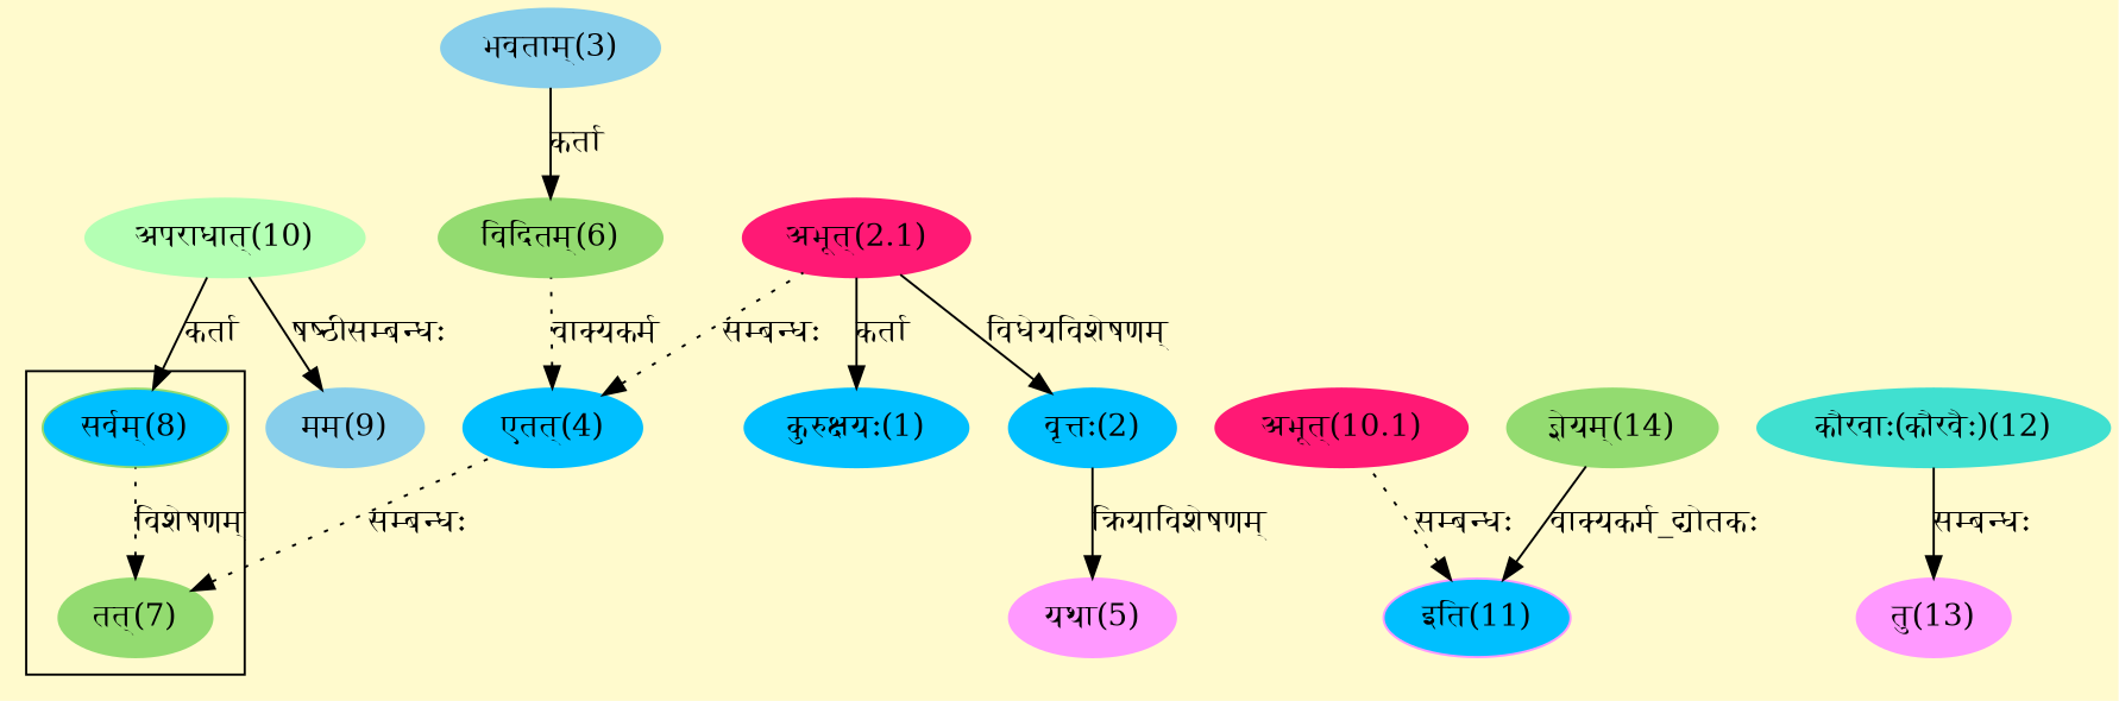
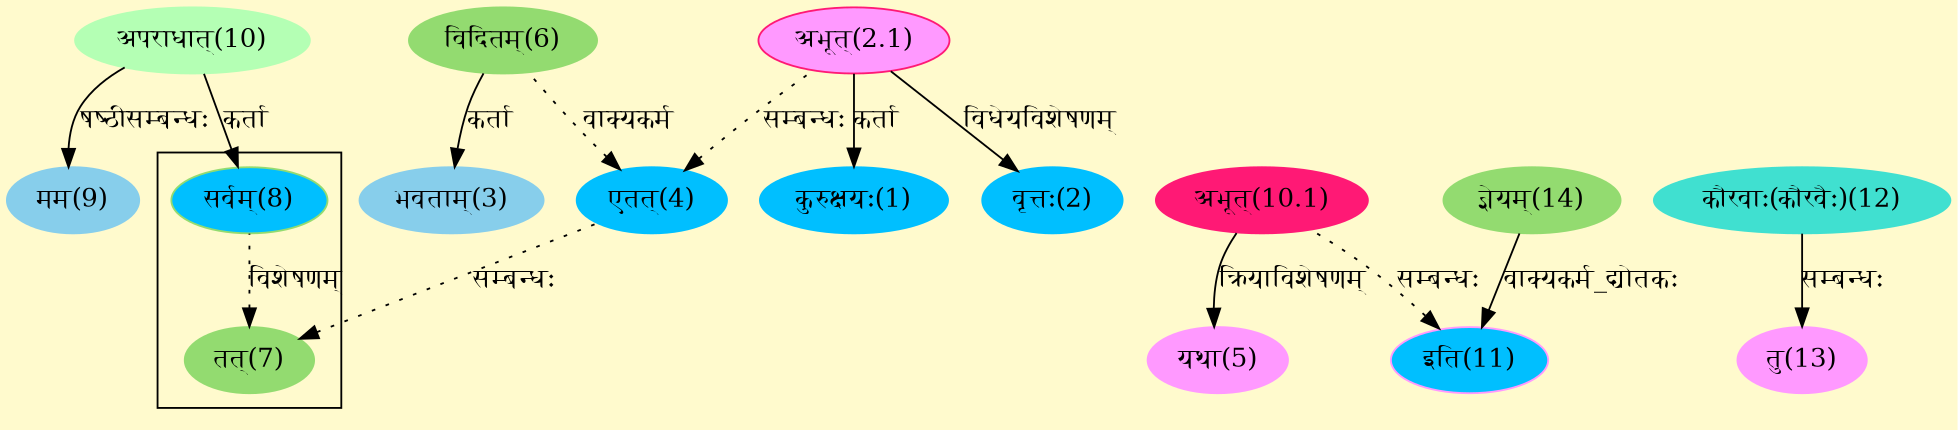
  digraph {
    bgcolor=lemonchiffon1
    compound=true
    rankdir=BT
    node [color="#93DB70" style=filled]
    edge [dir=back]
    n1 [label="तत्(7)"]
    n2 [fillcolor="#00BFFF" label="सर्वम्(8)"]
    n3 [color="#00BFFF" label="एतत्(4)"]
    n4 [color="#B4FFB4" label="अपराधात्(10)"]
-   n5 [color="#FF1975" label="अभूत्(2.1)"]
+   n5 [color="#FF1975" label="अभूत्(2.1)" fillcolor="#FF99FF"]
    n6 [label="विदितम्(6)"]
    n7 [color="#00BFFF" label="कुरुक्षयः(1)"]
    n8 [color="#00BFFF" label="वृत्तः(2)"]
    n9 [color="#87CEEB" label="भवताम्(3)"]
    n10 [color="#FF99FF" label="यथा(5)"]
    n11 [color="#FF1975" label="अभूत्(10.1)"]
    n12 [color="#87CEEB" label="मम(9)"]
    n13 [color="#FF99FF" fillcolor="#00BFFF" label="इति(11)"]
    n14 [label="ज्ञेयम्(14)"]
    n15 [color="#40E0D0" label="कौरवाः(कौरवैः)(12)"]
    n16 [color="#FF99FF" label="तु(13)"]
    subgraph cluster_1 {
      n1
      n2
    }
    n1 -> n2 [label="विशेषणम्" style=dotted]
    n1 -> n3 [label="सम्बन्धः" style=dotted]
    n2 -> n4 [label="कर्ता"]
    n3 -> n5 [label="सम्बन्धः" style=dotted]
    n3 -> n6 [label="वाक्यकर्म" style=dotted]
    n7 -> n5 [label="कर्ता"]
    n8 -> n5 [label="विधेयविशेषणम्"]
-   n6 -> n9 [label="कर्ता"]
-   n10 -> n8 [label="क्रियाविशेषणम्"]
+   n9 -> n6 [label="कर्ता"]
+   n10 -> n11 [label="क्रियाविशेषणम्"]
    n12 -> n4 [label="षष्ठीसम्बन्धः"]
    n13 -> n11 [label="सम्बन्धः" style=dotted]
    n13 -> n14 [label="वाक्यकर्म_द्योतकः"]
    n16 -> n15 [label="सम्बन्धः"]
  }
